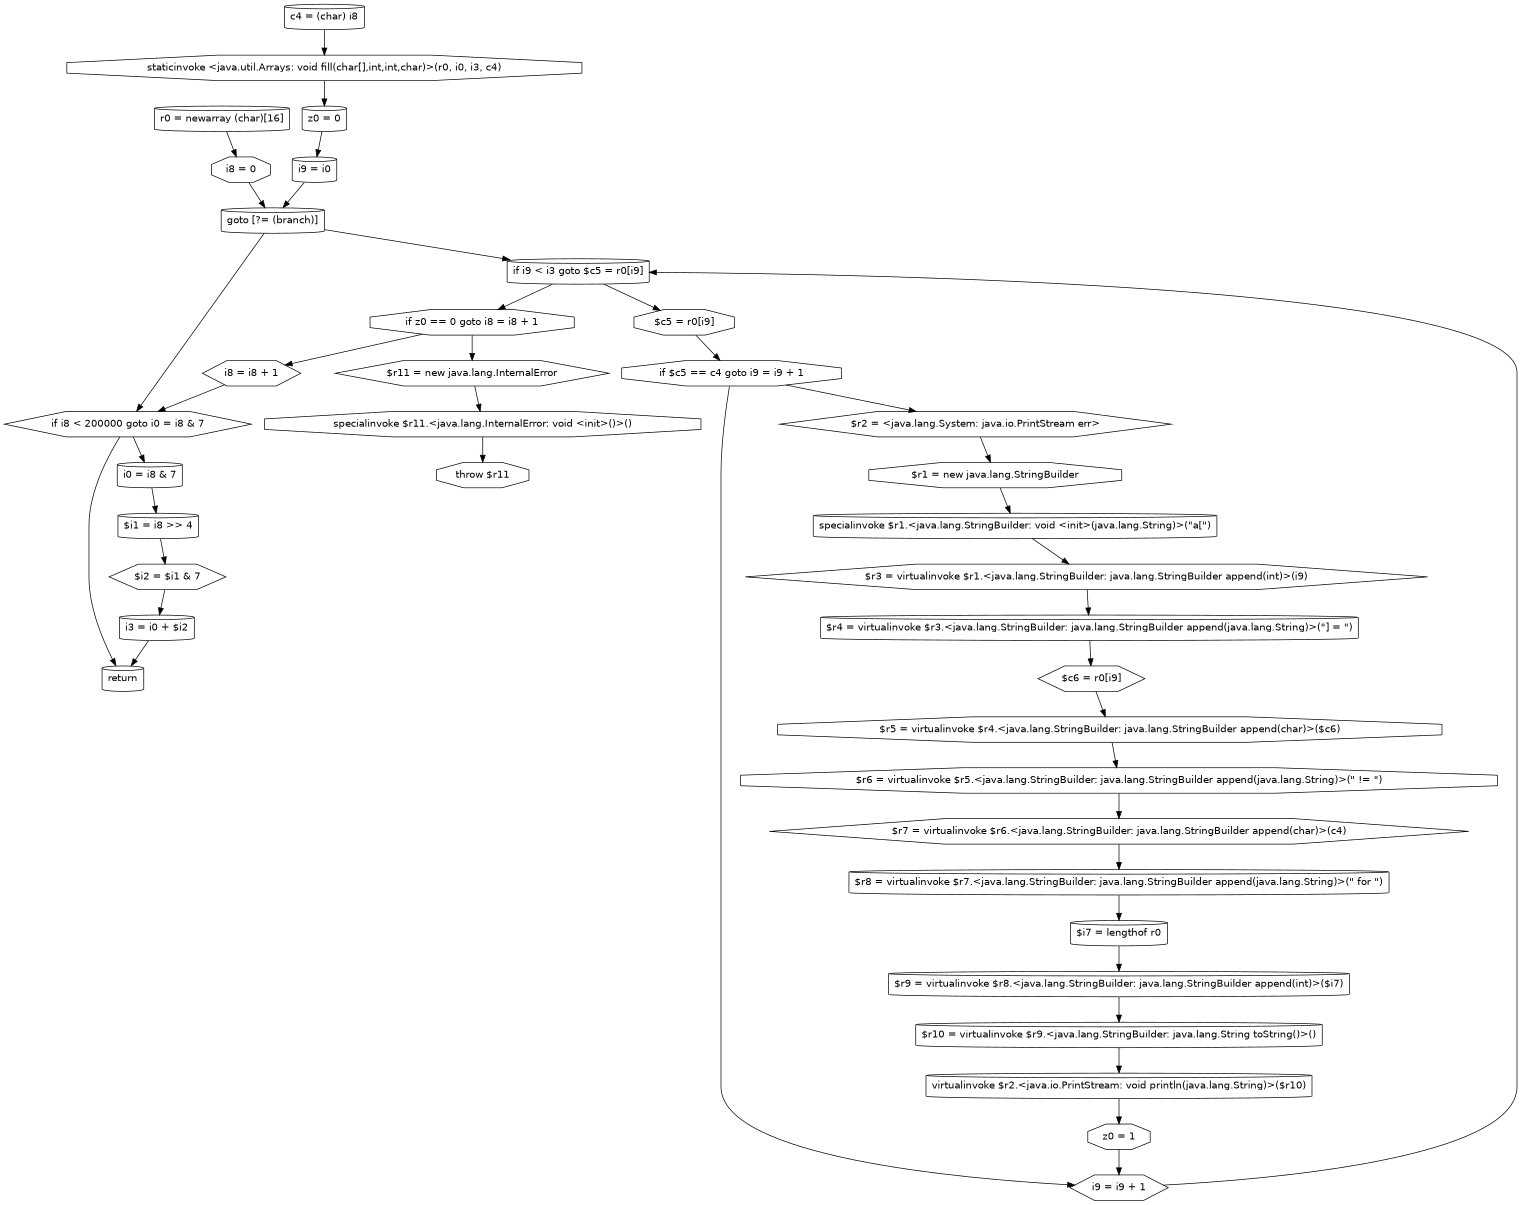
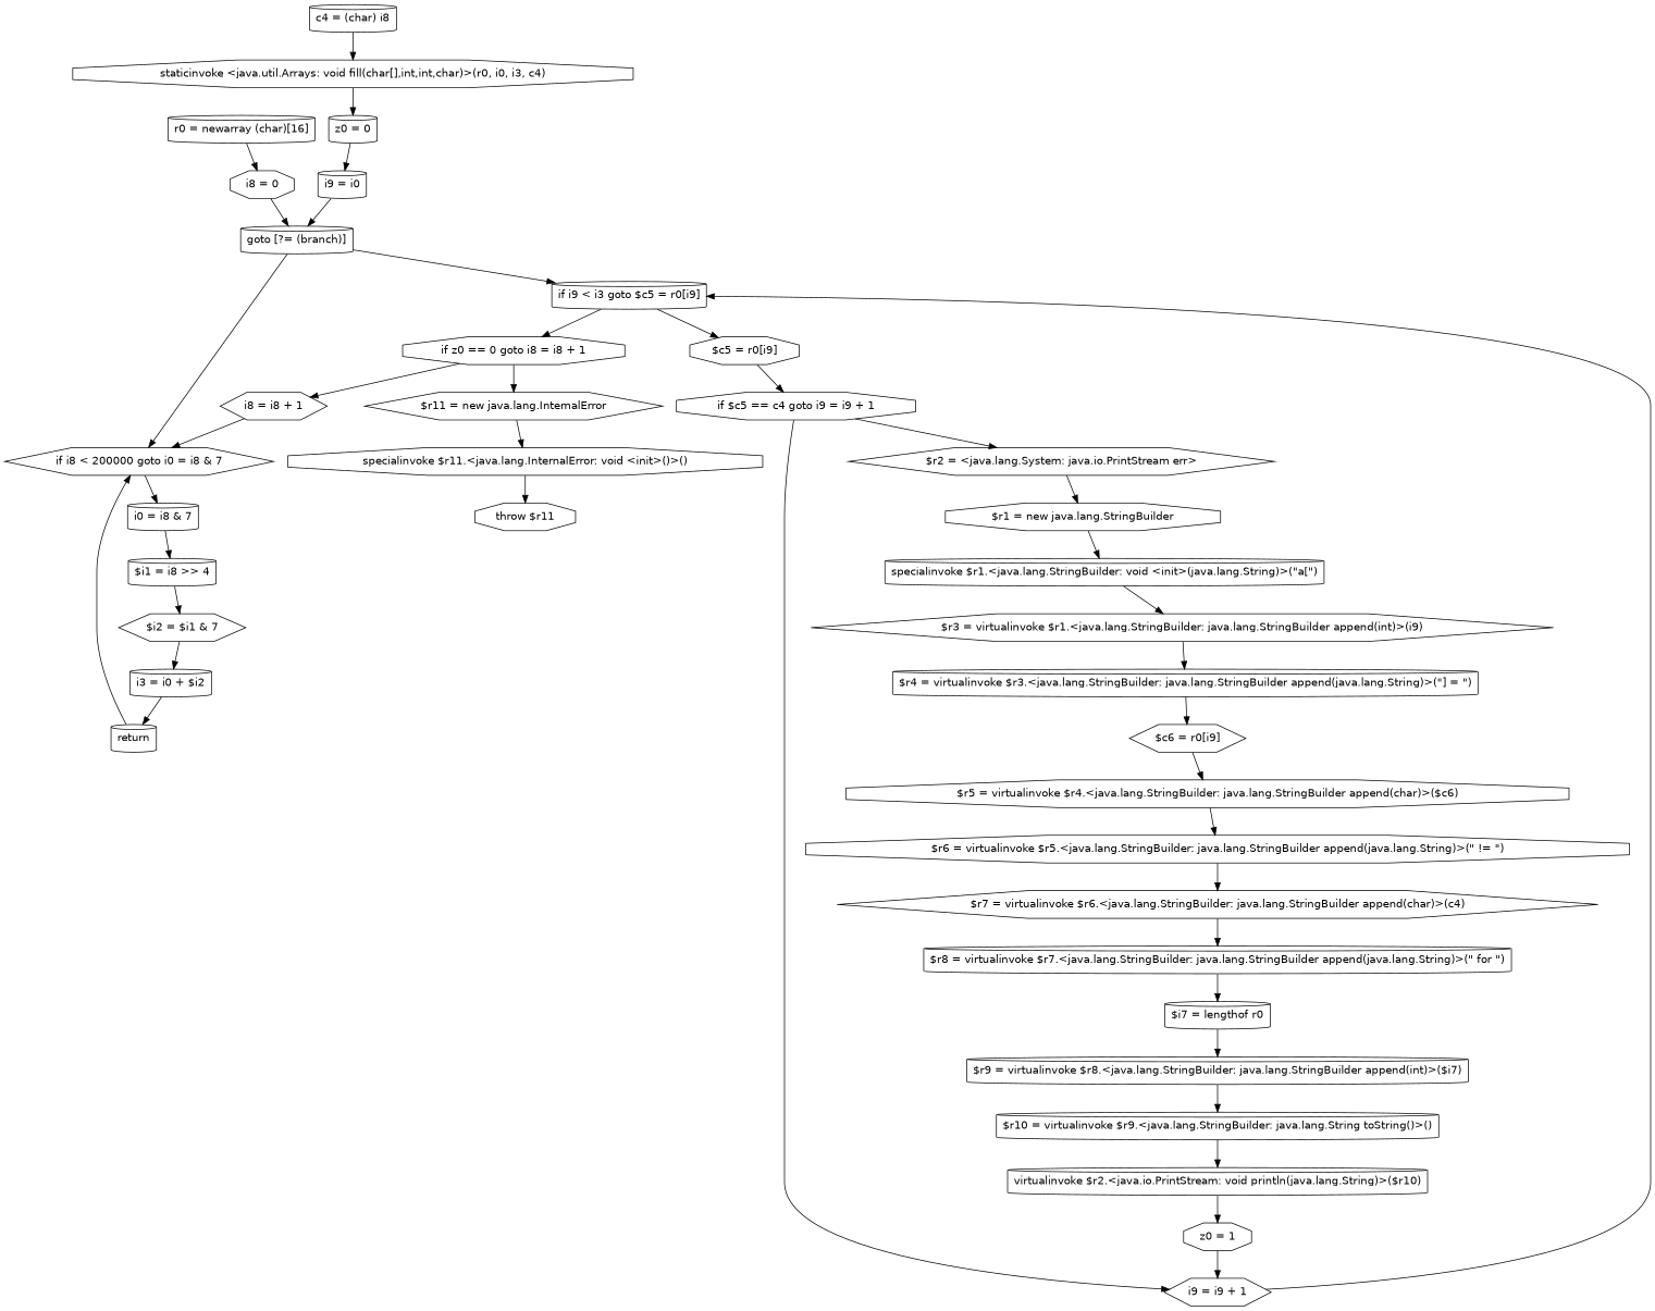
  digraph {
    fontname="DejaVu Sans"
    node [fontname="DejaVu Sans" shape=cylinder]
    edge [fontname="DejaVu Sans"]
    "i8 = 0" [shape=octagon]
    "r0 = newarray (char)[16]"
    "goto [?= (branch)]"
    "if i9 < i3 goto $c5 = r0[i9]"
    "if i8 < 200000 goto i0 = i8 & 7" [shape=hexagon]
    "$c5 = r0[i9]" [shape=octagon]
    "if z0 == 0 goto i8 = i8 + 1" [shape=octagon]
    "i0 = i8 & 7"
    return
    "$i1 = i8 >> 4"
    "$i2 = $i1 & 7" [shape=hexagon]
    "i3 = i0 + $i2"
    "staticinvoke <java.util.Arrays: void fill(char[],int,int,char)>(r0, i0, i3, c4)" [shape=octagon]
    "c4 = (char) i8"
    "z0 = 0"
    "i9 = i0"
    "if $c5 == c4 goto i9 = i9 + 1" [shape=octagon]
    "$r2 = <java.lang.System: java.io.PrintStream err>" [shape=hexagon]
    "i9 = i9 + 1" [shape=hexagon]
    "$r1 = new java.lang.StringBuilder" [shape=octagon]
    "specialinvoke $r1.<java.lang.StringBuilder: void <init>(java.lang.String)>(\"a[\")"
    "$r3 = virtualinvoke $r1.<java.lang.StringBuilder: java.lang.StringBuilder append(int)>(i9)" [shape=hexagon]
    "$r4 = virtualinvoke $r3.<java.lang.StringBuilder: java.lang.StringBuilder append(java.lang.String)>(\"] = \")"
    "$c6 = r0[i9]" [shape=hexagon]
    "$r5 = virtualinvoke $r4.<java.lang.StringBuilder: java.lang.StringBuilder append(char)>($c6)" [shape=octagon]
    "$r6 = virtualinvoke $r5.<java.lang.StringBuilder: java.lang.StringBuilder append(java.lang.String)>(\" != \")" [shape=octagon]
    "$r7 = virtualinvoke $r6.<java.lang.StringBuilder: java.lang.StringBuilder append(char)>(c4)" [shape=hexagon]
    "$r8 = virtualinvoke $r7.<java.lang.StringBuilder: java.lang.StringBuilder append(java.lang.String)>(\" for \")"
    "$i7 = lengthof r0"
    "$r9 = virtualinvoke $r8.<java.lang.StringBuilder: java.lang.StringBuilder append(int)>($i7)"
    "$r10 = virtualinvoke $r9.<java.lang.StringBuilder: java.lang.String toString()>()"
    "virtualinvoke $r2.<java.io.PrintStream: void println(java.lang.String)>($r10)"
    "z0 = 1" [shape=octagon]
    "$r11 = new java.lang.InternalError" [shape=hexagon]
    "i8 = i8 + 1" [shape=hexagon]
    "specialinvoke $r11.<java.lang.InternalError: void <init>()>()" [shape=octagon]
    "throw $r11" [shape=octagon]
    "i8 = 0" -> "goto [?= (branch)]"
    "r0 = newarray (char)[16]" -> "i8 = 0"
    "goto [?= (branch)]" -> "if i9 < i3 goto $c5 = r0[i9]"
    "goto [?= (branch)]" -> "if i8 < 200000 goto i0 = i8 & 7"
    "if i9 < i3 goto $c5 = r0[i9]" -> "$c5 = r0[i9]"
    "if i9 < i3 goto $c5 = r0[i9]" -> "if z0 == 0 goto i8 = i8 + 1"
    "if i8 < 200000 goto i0 = i8 & 7" -> "i0 = i8 & 7"
-   "if i8 < 200000 goto i0 = i8 & 7" -> return
+   return -> "if i8 < 200000 goto i0 = i8 & 7"
    "$c5 = r0[i9]" -> "if $c5 == c4 goto i9 = i9 + 1"
    "if z0 == 0 goto i8 = i8 + 1" -> "$r11 = new java.lang.InternalError"
    "if z0 == 0 goto i8 = i8 + 1" -> "i8 = i8 + 1"
    "i0 = i8 & 7" -> "$i1 = i8 >> 4"
    "$i1 = i8 >> 4" -> "$i2 = $i1 & 7"
    "$i2 = $i1 & 7" -> "i3 = i0 + $i2"
    "i3 = i0 + $i2" -> return
    "staticinvoke <java.util.Arrays: void fill(char[],int,int,char)>(r0, i0, i3, c4)" -> "z0 = 0"
    "c4 = (char) i8" -> "staticinvoke <java.util.Arrays: void fill(char[],int,int,char)>(r0, i0, i3, c4)"
    "z0 = 0" -> "i9 = i0"
    "i9 = i0" -> "goto [?= (branch)]"
    "if $c5 == c4 goto i9 = i9 + 1" -> "$r2 = <java.lang.System: java.io.PrintStream err>"
    "if $c5 == c4 goto i9 = i9 + 1" -> "i9 = i9 + 1"
    "$r2 = <java.lang.System: java.io.PrintStream err>" -> "$r1 = new java.lang.StringBuilder"
    "i9 = i9 + 1" -> "if i9 < i3 goto $c5 = r0[i9]"
    "$r1 = new java.lang.StringBuilder" -> "specialinvoke $r1.<java.lang.StringBuilder: void <init>(java.lang.String)>(\"a[\")"
    "specialinvoke $r1.<java.lang.StringBuilder: void <init>(java.lang.String)>(\"a[\")" -> "$r3 = virtualinvoke $r1.<java.lang.StringBuilder: java.lang.StringBuilder append(int)>(i9)"
    "$r3 = virtualinvoke $r1.<java.lang.StringBuilder: java.lang.StringBuilder append(int)>(i9)" -> "$r4 = virtualinvoke $r3.<java.lang.StringBuilder: java.lang.StringBuilder append(java.lang.String)>(\"] = \")"
    "$r4 = virtualinvoke $r3.<java.lang.StringBuilder: java.lang.StringBuilder append(java.lang.String)>(\"] = \")" -> "$c6 = r0[i9]"
    "$c6 = r0[i9]" -> "$r5 = virtualinvoke $r4.<java.lang.StringBuilder: java.lang.StringBuilder append(char)>($c6)"
    "$r5 = virtualinvoke $r4.<java.lang.StringBuilder: java.lang.StringBuilder append(char)>($c6)" -> "$r6 = virtualinvoke $r5.<java.lang.StringBuilder: java.lang.StringBuilder append(java.lang.String)>(\" != \")"
    "$r6 = virtualinvoke $r5.<java.lang.StringBuilder: java.lang.StringBuilder append(java.lang.String)>(\" != \")" -> "$r7 = virtualinvoke $r6.<java.lang.StringBuilder: java.lang.StringBuilder append(char)>(c4)"
    "$r7 = virtualinvoke $r6.<java.lang.StringBuilder: java.lang.StringBuilder append(char)>(c4)" -> "$r8 = virtualinvoke $r7.<java.lang.StringBuilder: java.lang.StringBuilder append(java.lang.String)>(\" for \")"
    "$r8 = virtualinvoke $r7.<java.lang.StringBuilder: java.lang.StringBuilder append(java.lang.String)>(\" for \")" -> "$i7 = lengthof r0"
    "$i7 = lengthof r0" -> "$r9 = virtualinvoke $r8.<java.lang.StringBuilder: java.lang.StringBuilder append(int)>($i7)"
    "$r9 = virtualinvoke $r8.<java.lang.StringBuilder: java.lang.StringBuilder append(int)>($i7)" -> "$r10 = virtualinvoke $r9.<java.lang.StringBuilder: java.lang.String toString()>()"
    "$r10 = virtualinvoke $r9.<java.lang.StringBuilder: java.lang.String toString()>()" -> "virtualinvoke $r2.<java.io.PrintStream: void println(java.lang.String)>($r10)"
    "virtualinvoke $r2.<java.io.PrintStream: void println(java.lang.String)>($r10)" -> "z0 = 1"
    "z0 = 1" -> "i9 = i9 + 1"
    "$r11 = new java.lang.InternalError" -> "specialinvoke $r11.<java.lang.InternalError: void <init>()>()"
    "i8 = i8 + 1" -> "if i8 < 200000 goto i0 = i8 & 7"
    "specialinvoke $r11.<java.lang.InternalError: void <init>()>()" -> "throw $r11"
  }
